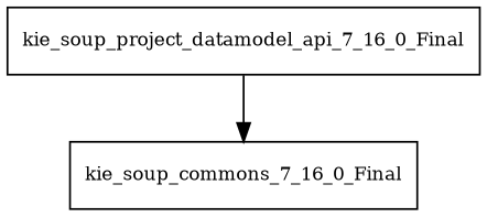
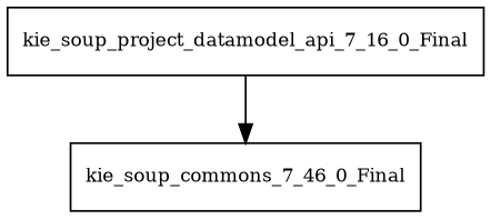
  digraph {
    node [fontsize=10.0 shape=box]
    kie_soup_project_datamodel_api_7_16_0_Final
-   kie_soup_commons_7_16_0_Final
+   kie_soup_commons_7_16_0_Final [label=kie_soup_commons_7_46_0_Final]
    kie_soup_project_datamodel_api_7_16_0_Final -> kie_soup_commons_7_16_0_Final
  }
